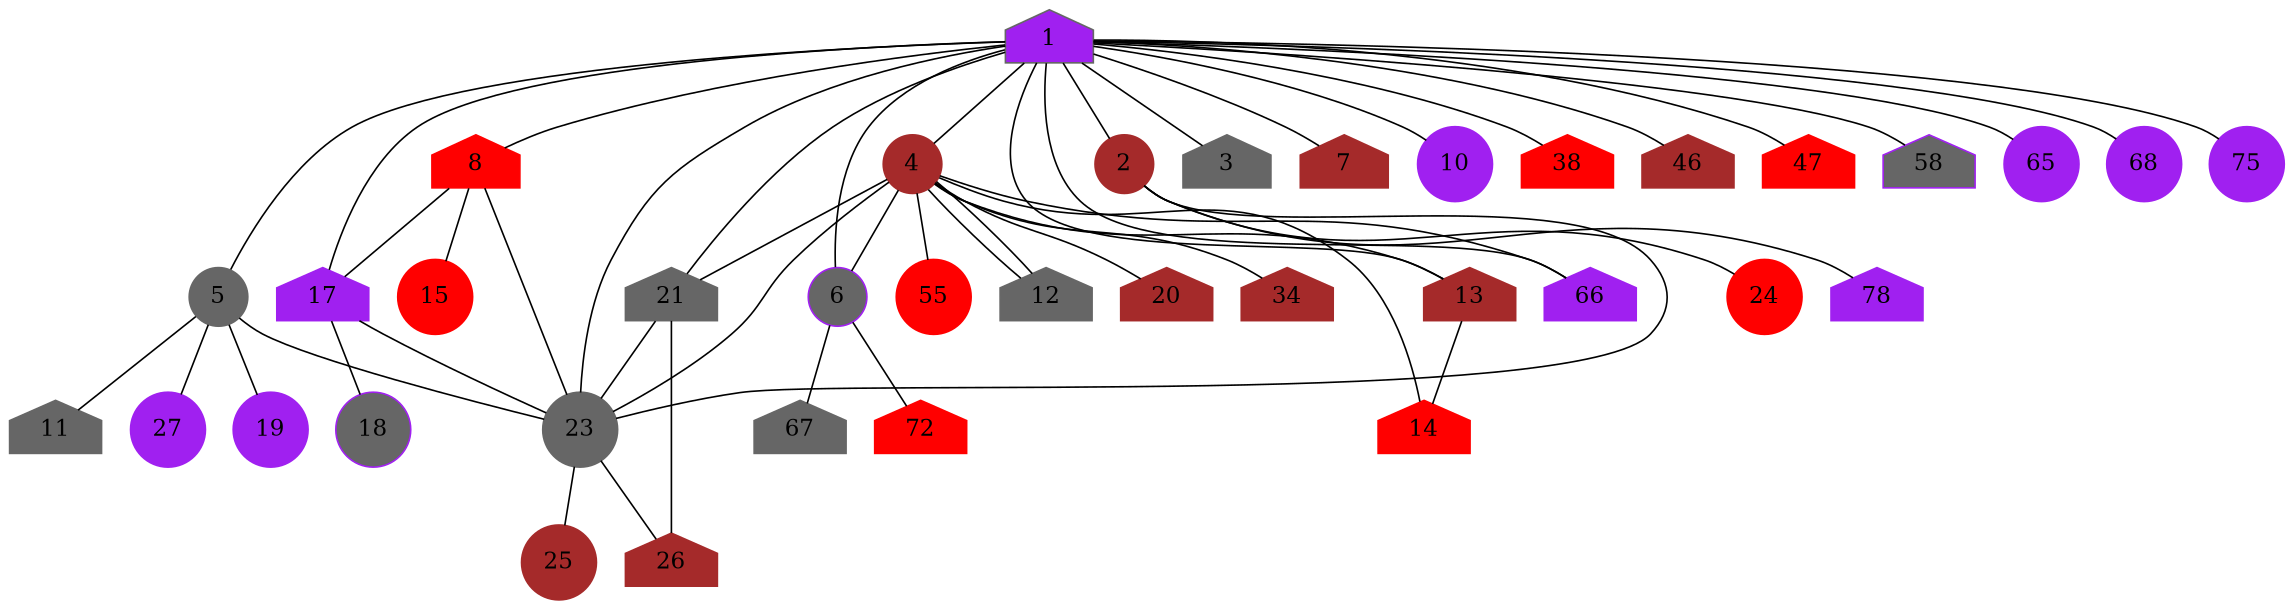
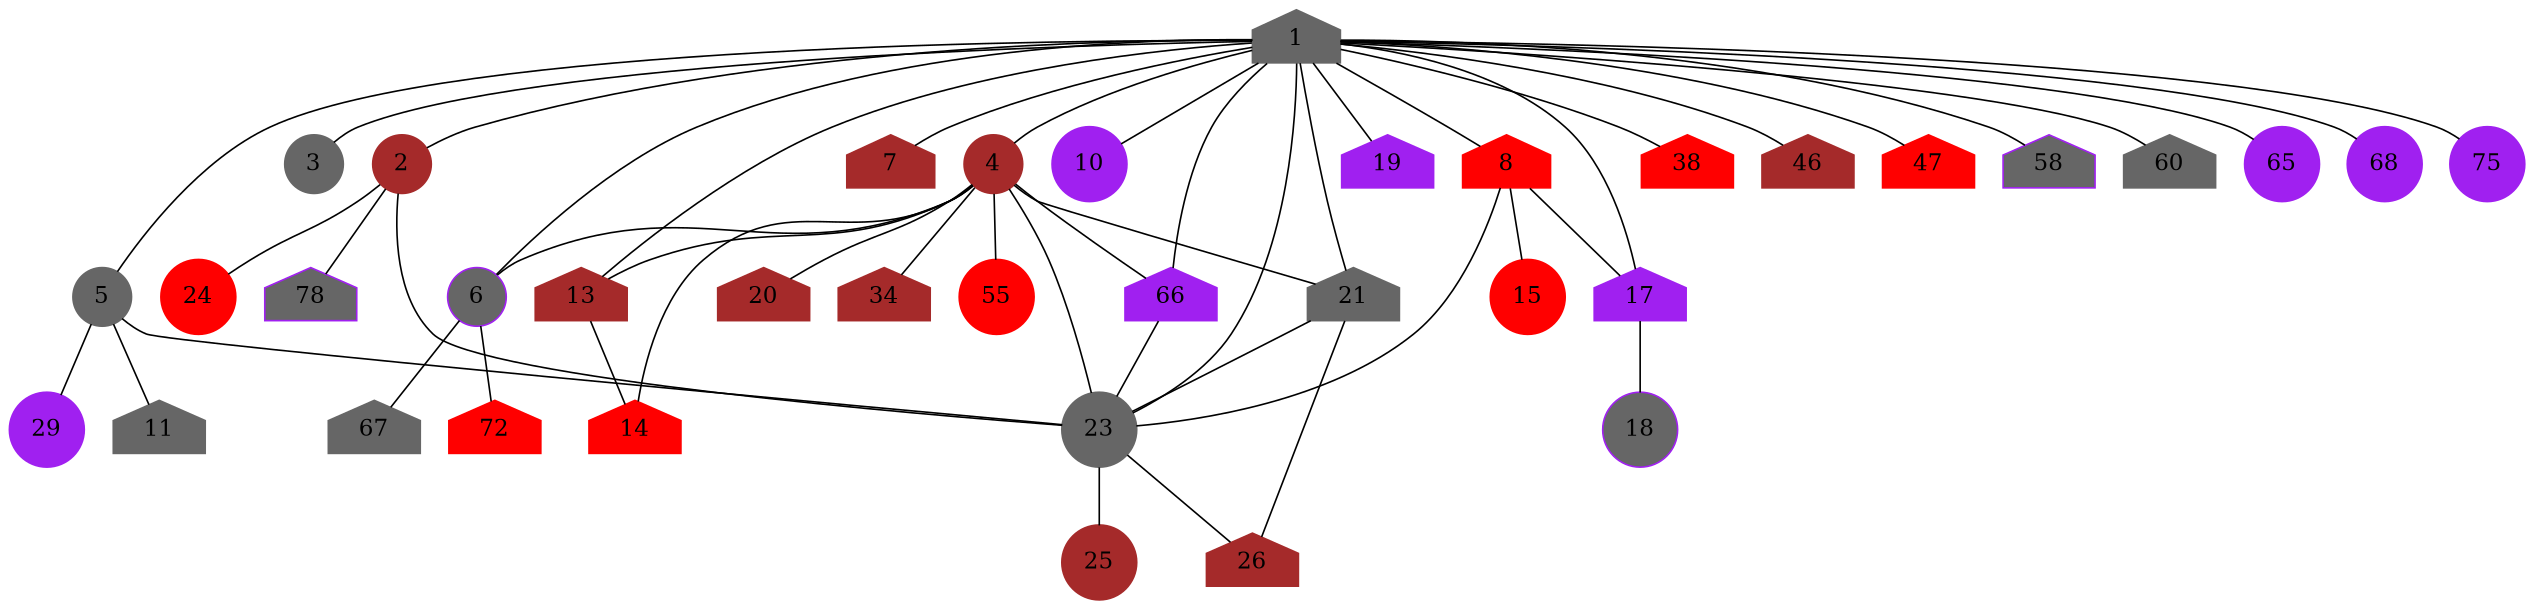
  graph {
    node [color=purple shape=house style=filled]
-   1 [color=gray40 fillcolor=purple]
+   1 [color=gray40]
    2 [color=brown shape=circle]
-   3 [color=gray40]
+   3 [color=gray40 shape=circle]
    4 [color=brown shape=circle super="+39"]
    5 [color=gray40 shape=circle super="+28"]
    6 [fillcolor=gray40 shape=circle super="+9+32"]
    7 [color=brown]
    8 [color=red super="+45+22"]
    10 [shape=circle]
    13 [color=brown super="+76+67"]
    n11 [label=66 super="+62+29"]
    17 [super="+48"]
-   19 [shape=circle]
+   19
    21 [color=gray40 super="+57+35+31"]
    23 [color=gray40 shape=circle super="+73+53+61+33+36"]
    38 [color=red]
    46 [color=brown]
    47 [color=red]
    58 [fillcolor=gray40]
+   60 [color=gray40]
    65 [shape=circle]
    68 [shape=circle]
    75 [shape=circle]
    24 [color=red shape=circle]
-   78 [super="+79"]
-   12 [color=gray40 super="+43+74"]
+   78 [super="+79" fillcolor=gray40]
    14 [color=red super="+40"]
    20 [color=brown]
    34 [color=brown super="+42"]
    55 [color=red shape=circle]
    11 [color=gray40]
-   27 [shape=circle]
+   27 [shape=circle label=29]
    n33 [color=gray40 label=67]
    72 [color=red]
    15 [color=red shape=circle]
    18 [fillcolor=gray40 shape=circle]
    26 [color=brown]
    25 [color=brown shape=circle super="+51"]
    1 -- 2
    1 -- 3
    1 -- 4
    1 -- 5
    1 -- 6 [weight=3]
    1 -- 7
    1 -- 8
    1 -- 10
    1 -- 13
    1 -- n11
    1 -- 17
-   5 -- 19
+   1 -- 19
    1 -- 21 [weight=2]
    1 -- 23
    1 -- 38
    1 -- 46
    1 -- 47
    1 -- 58
+   1 -- 60
    1 -- 65
    1 -- 68
    1 -- 75
    2 -- 23
    2 -- 24
    2 -- 78
    4 -- 6 [weight=2]
    4 -- 13
    4 -- n11
    4 -- 21 [weight=2]
    4 -- 23 [weight=2]
-   4 -- 12
-   4 -- 12
    4 -- 14
    4 -- 20
    4 -- 34
    4 -- 55
    5 -- 23 [weight=2]
    5 -- 11
    5 -- 27
    6 -- n33
    6 -- 72
    8 -- 17
    8 -- 23
    8 -- 15
    13 -- 14
-   17 -- 23
+   n11 -- 23
    17 -- 18
    21 -- 23
    21 -- 26
    23 -- 26
    23 -- 25
  }
